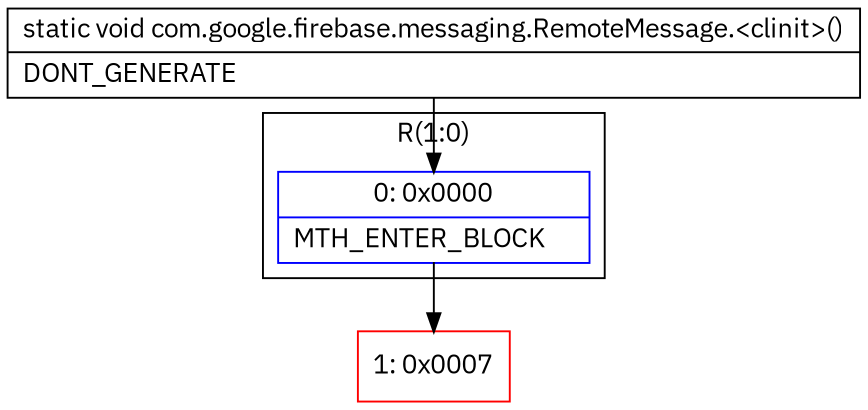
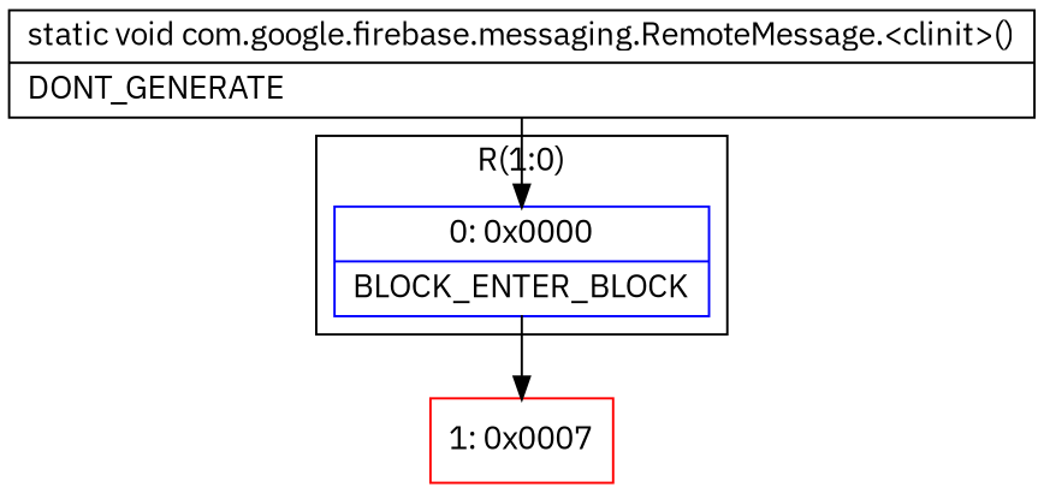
  digraph {
    fontname="IBM Plex Sans"
    node [shape=record fontname="IBM Plex Sans"]
    edge [fontname="IBM Plex Sans"]
-   n1 [color=blue label="{0\:\ 0x0000|MTH_ENTER_BLOCK\l}"]
+   n1 [color=blue label="{0\:\ 0x0000|BLOCK_ENTER_BLOCK\l}"]
    n2 [color=red label="{1\:\ 0x0007}"]
    n3 [label="{static void com.google.firebase.messaging.RemoteMessage.\<clinit\>()  | DONT_GENERATE\l}"]
    subgraph cluster_1 {
      label="R(1:0)"
      n1
    }
    n1 -> n2
    n3 -> n1
  }
